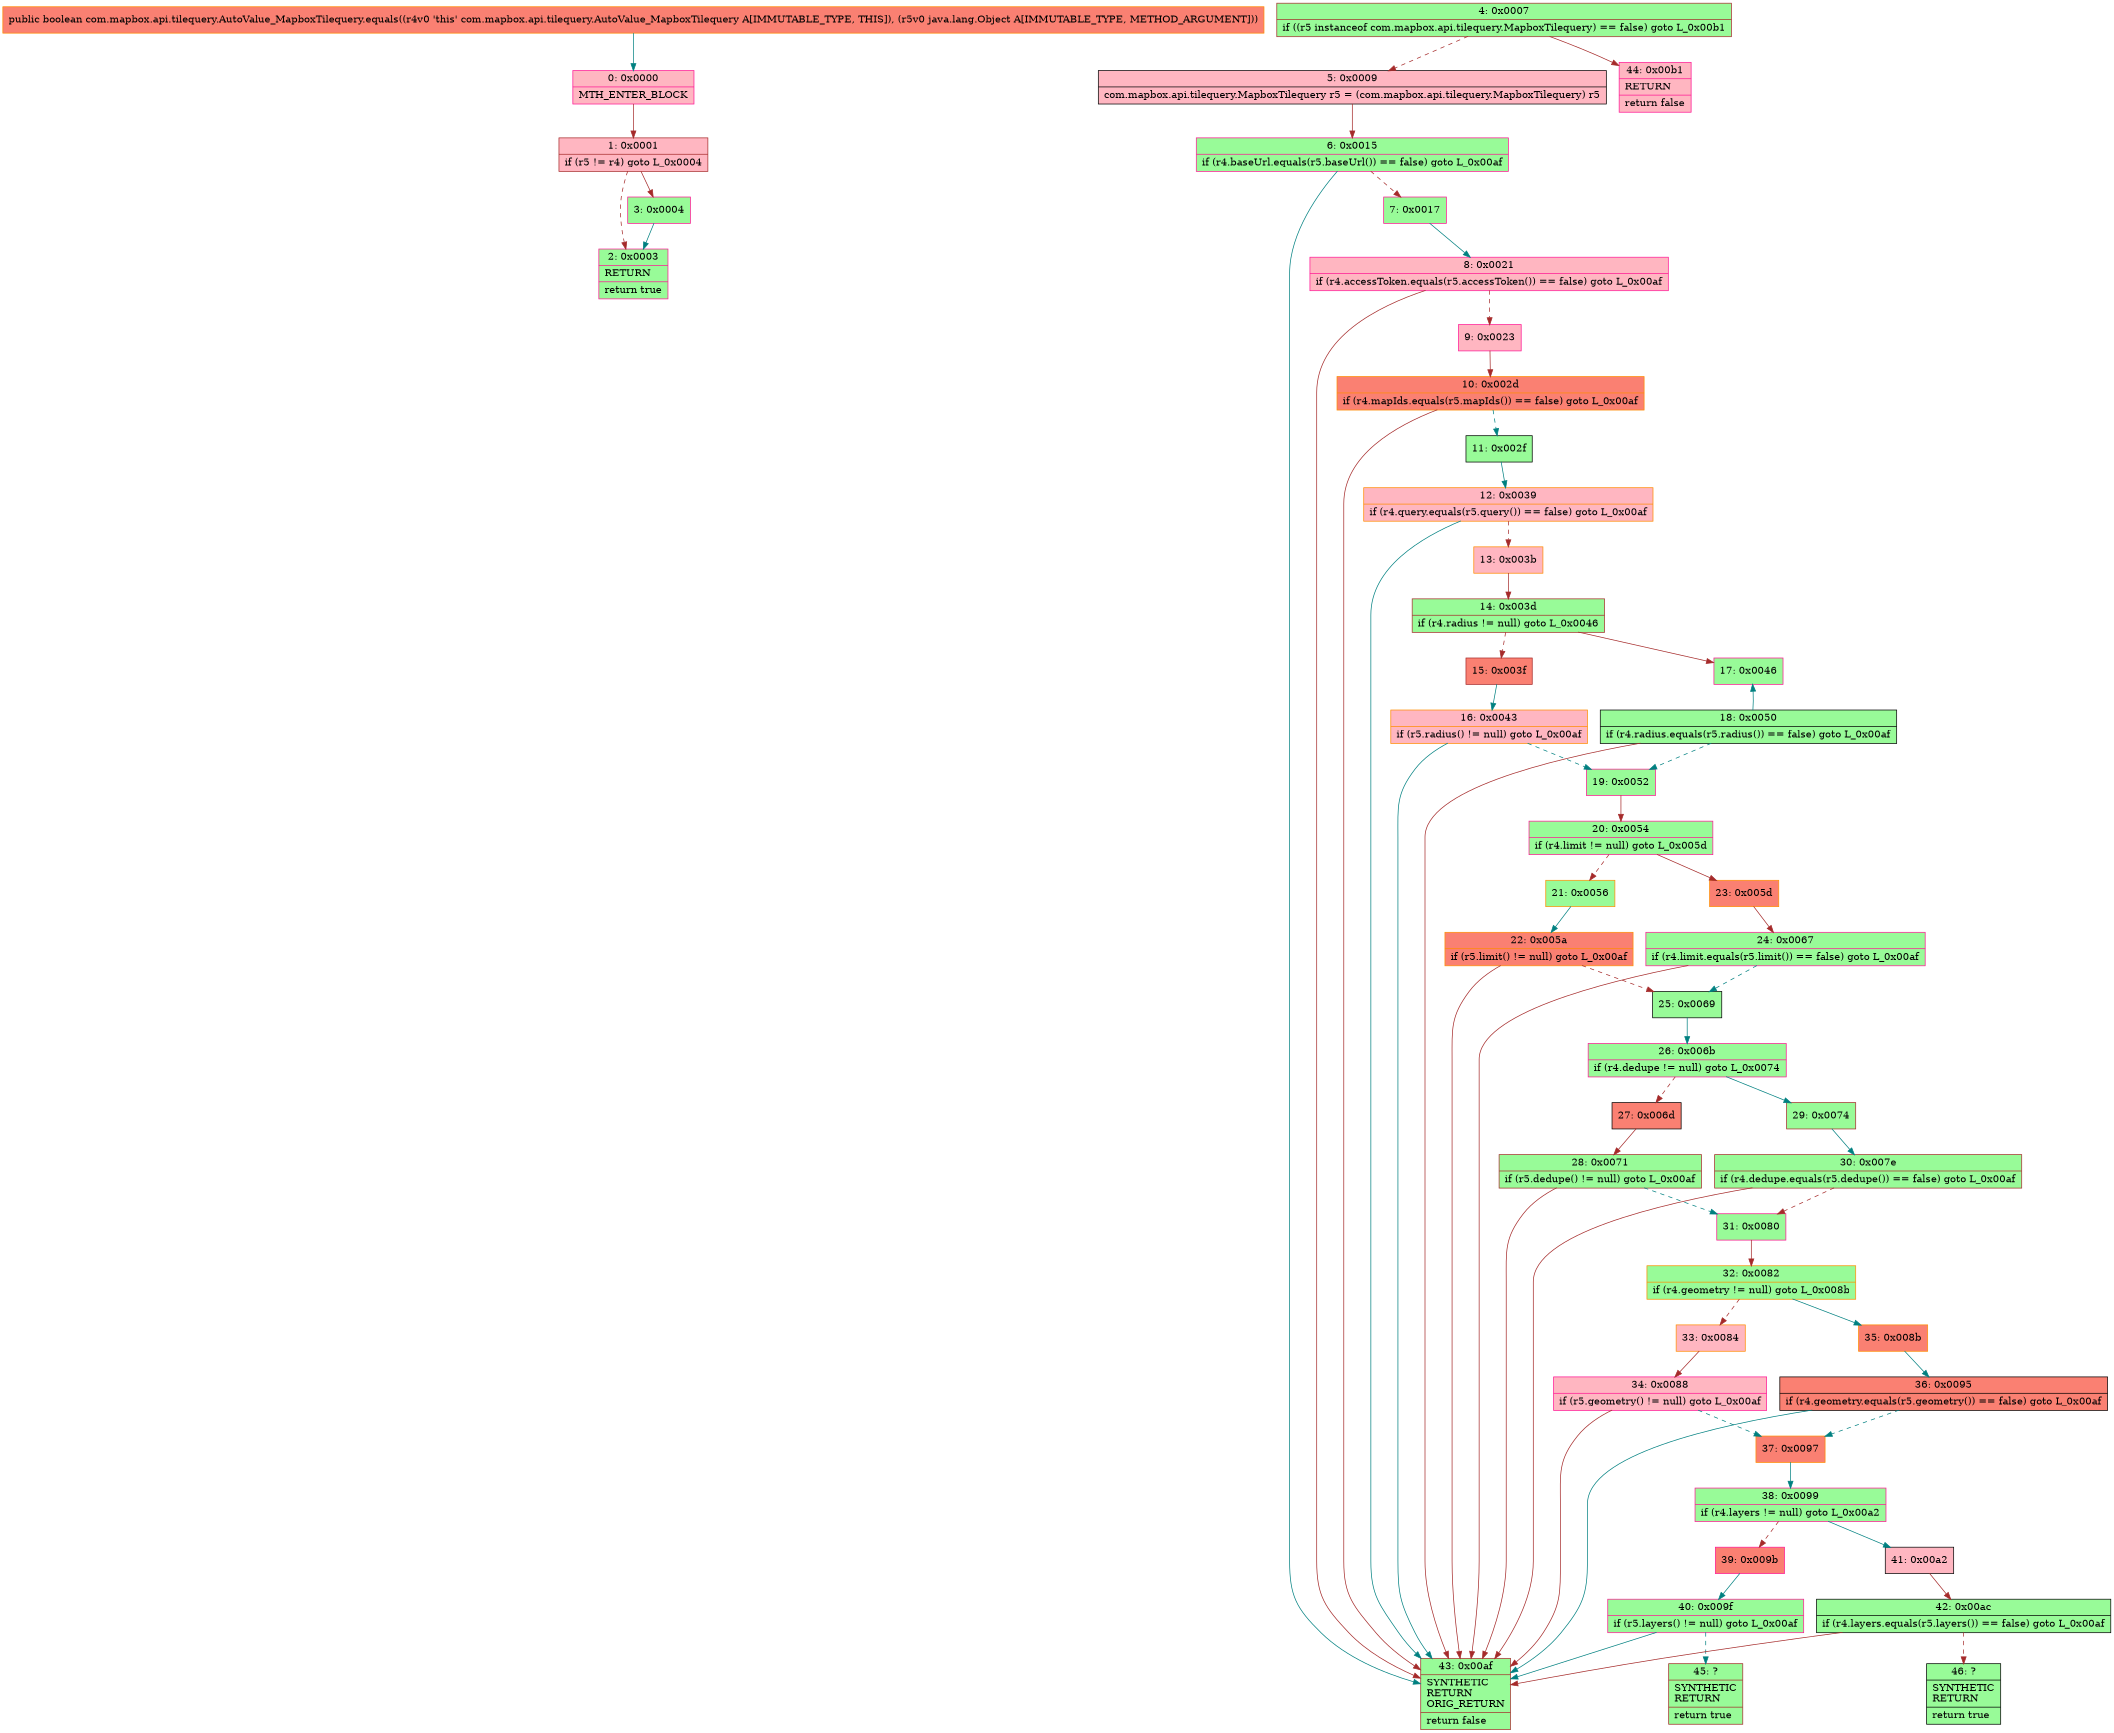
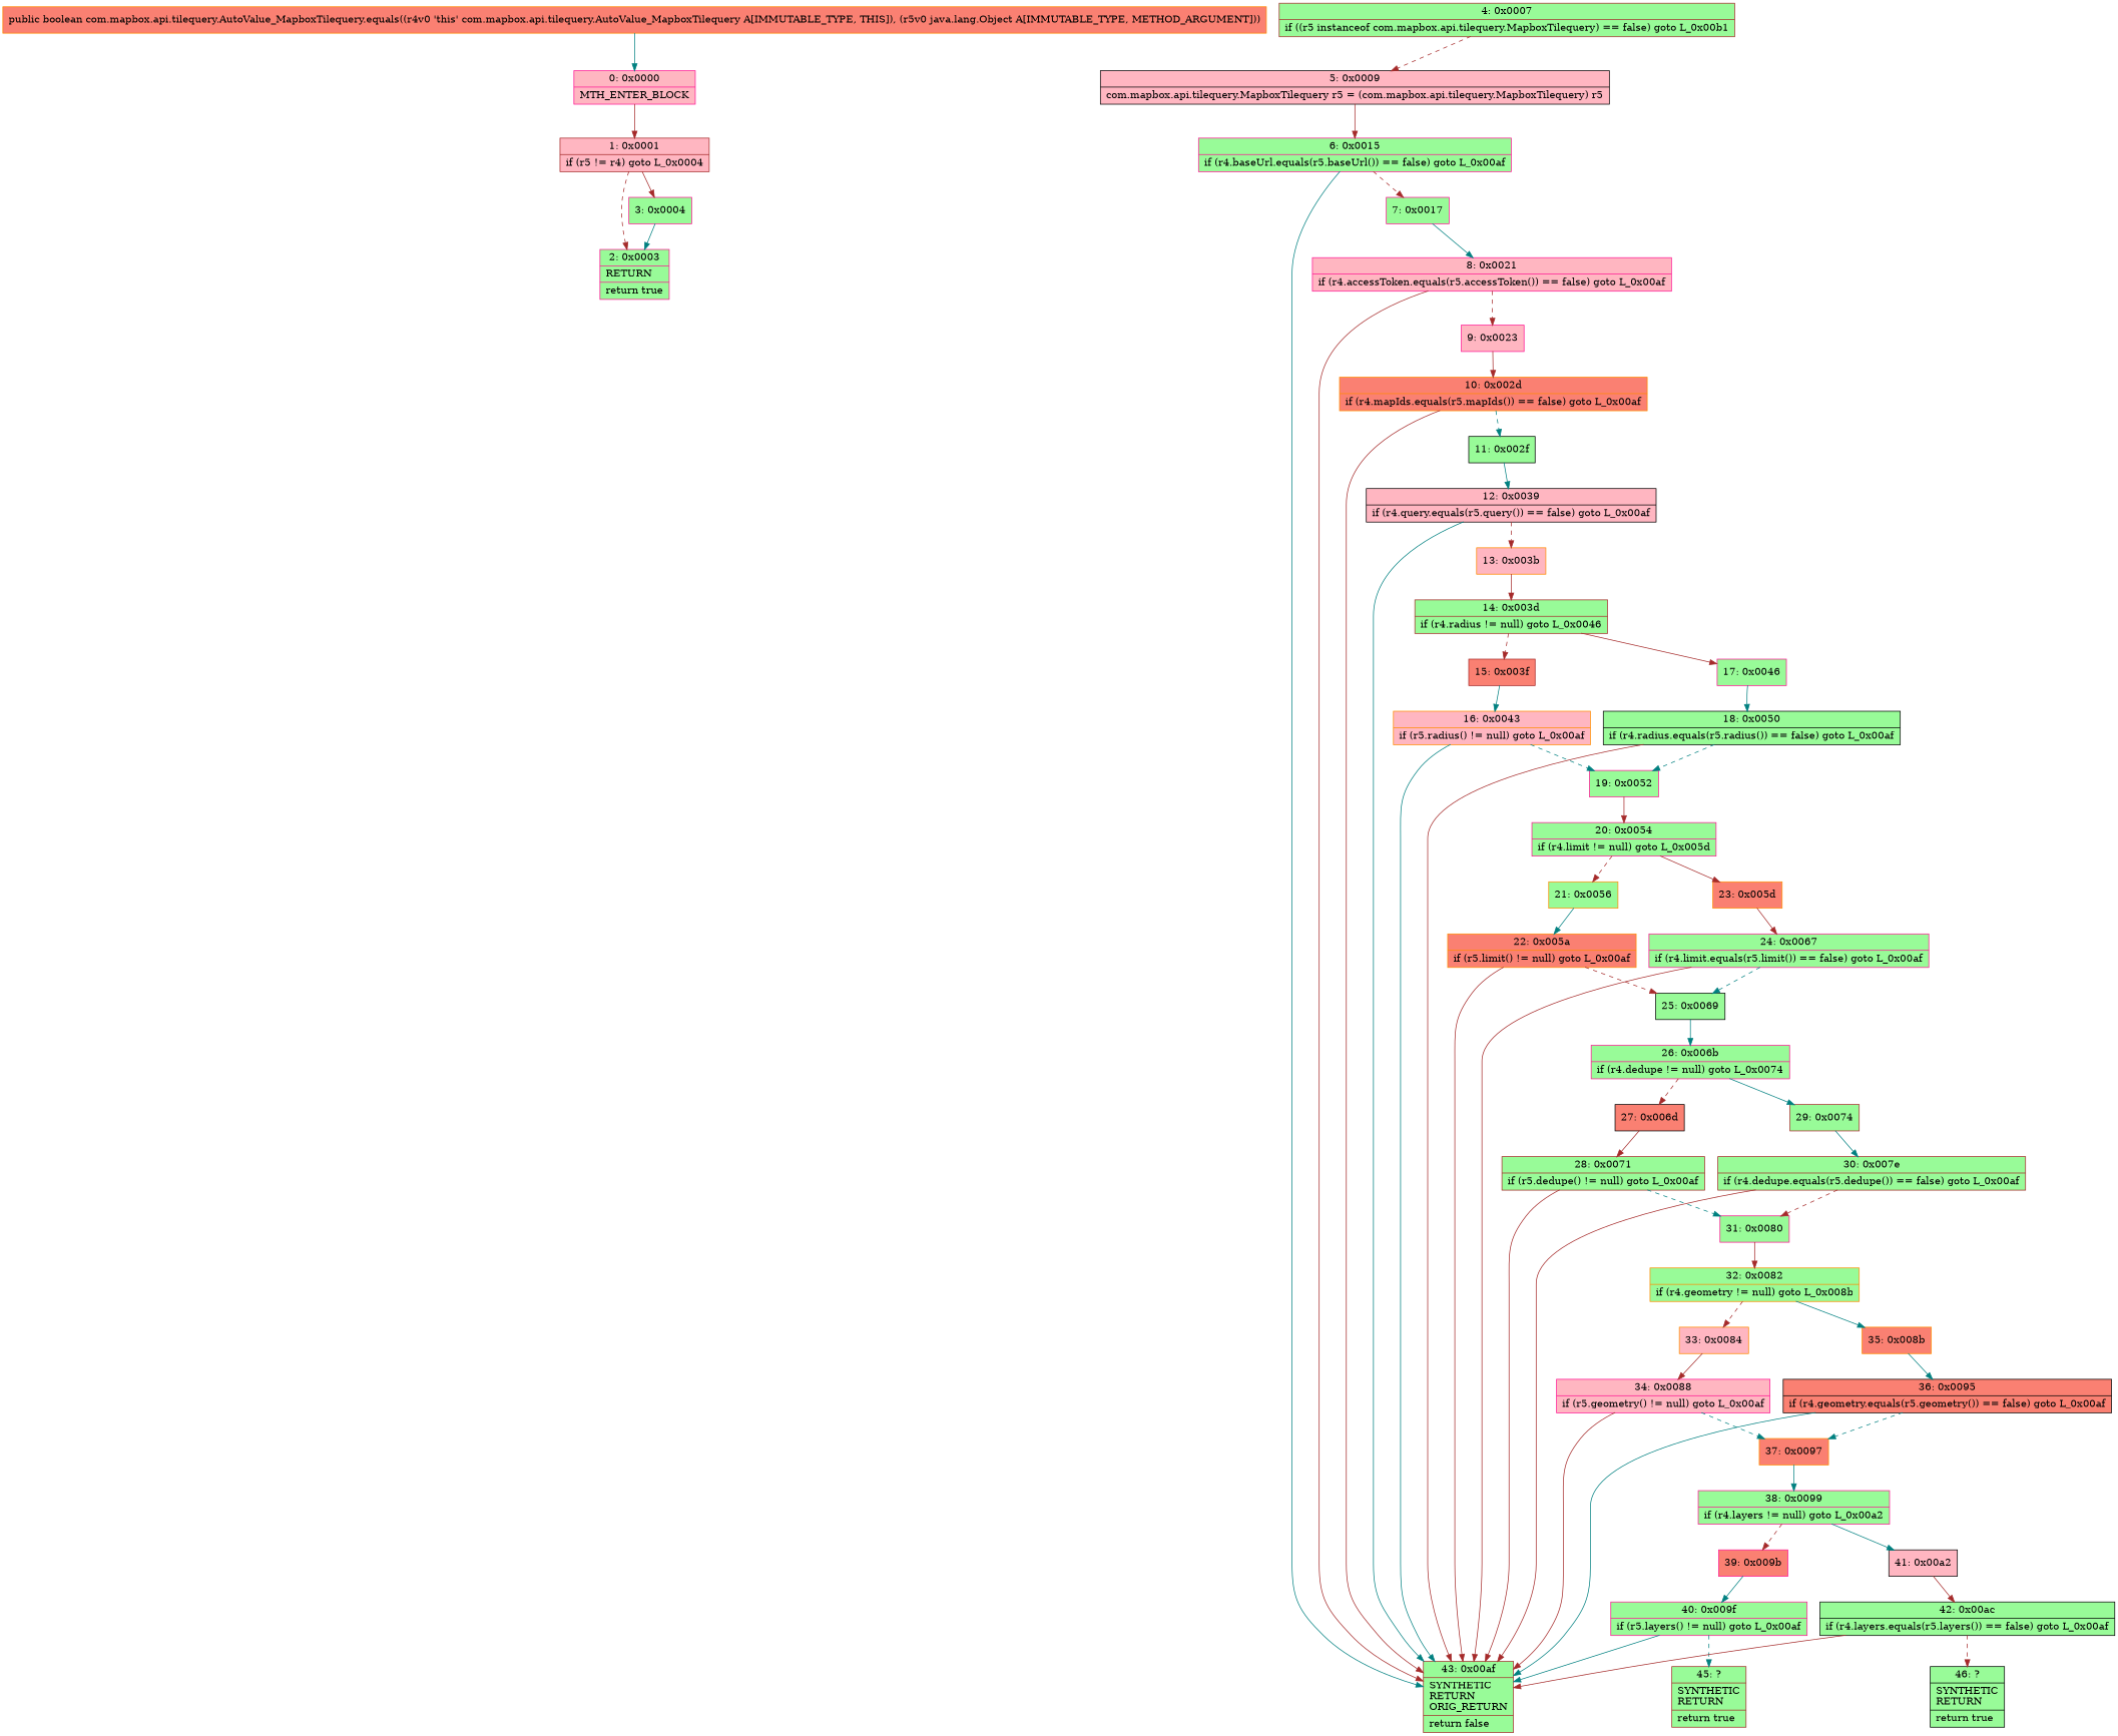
  digraph {
    node [color=deeppink fillcolor=palegreen shape=record style=filled]
    edge [color=brown]
    n1 [fillcolor=lightpink label="{0\:\ 0x0000|MTH_ENTER_BLOCK\l}"]
    n2 [color=brown fillcolor=lightpink label="{1\:\ 0x0001|if (r5 != r4) goto L_0x0004\l}"]
    n3 [label="{2\:\ 0x0003|RETURN\l|return true\l}"]
    n4 [label="{3\:\ 0x0004}"]
    n5 [color=brown label="{4\:\ 0x0007|if ((r5 instanceof com.mapbox.api.tilequery.MapboxTilequery) == false) goto L_0x00b1\l}"]
    n6 [color=black fillcolor=lightpink label="{5\:\ 0x0009|com.mapbox.api.tilequery.MapboxTilequery r5 = (com.mapbox.api.tilequery.MapboxTilequery) r5\l}"]
-   n7 [fillcolor=lightpink label="{44\:\ 0x00b1|RETURN\l|return false\l}"]
    n8 [label="{6\:\ 0x0015|if (r4.baseUrl.equals(r5.baseUrl()) == false) goto L_0x00af\l}"]
    n9 [label="{7\:\ 0x0017}"]
    n10 [color=brown label="{43\:\ 0x00af|SYNTHETIC\lRETURN\lORIG_RETURN\l|return false\l}"]
    n11 [fillcolor=lightpink label="{8\:\ 0x0021|if (r4.accessToken.equals(r5.accessToken()) == false) goto L_0x00af\l}"]
    n12 [fillcolor=lightpink label="{9\:\ 0x0023}"]
    n13 [color=darkorange fillcolor=salmon label="{10\:\ 0x002d|if (r4.mapIds.equals(r5.mapIds()) == false) goto L_0x00af\l}"]
    n14 [color=black label="{11\:\ 0x002f}"]
-   n15 [color=darkorange fillcolor=lightpink label="{12\:\ 0x0039|if (r4.query.equals(r5.query()) == false) goto L_0x00af\l}"]
+   n15 [color=black fillcolor=lightpink label="{12\:\ 0x0039|if (r4.query.equals(r5.query()) == false) goto L_0x00af\l}"]
    n16 [color=darkorange fillcolor=lightpink label="{13\:\ 0x003b}"]
    n17 [color=brown label="{14\:\ 0x003d|if (r4.radius != null) goto L_0x0046\l}"]
    n18 [color=brown fillcolor=salmon label="{15\:\ 0x003f}"]
    n19 [label="{17\:\ 0x0046}"]
    n20 [color=darkorange fillcolor=lightpink label="{16\:\ 0x0043|if (r5.radius() != null) goto L_0x00af\l}"]
    n21 [color=black label="{18\:\ 0x0050|if (r4.radius.equals(r5.radius()) == false) goto L_0x00af\l}"]
    n22 [label="{19\:\ 0x0052}"]
    n23 [label="{20\:\ 0x0054|if (r4.limit != null) goto L_0x005d\l}"]
    n24 [color=darkorange label="{21\:\ 0x0056}"]
    n25 [color=darkorange fillcolor=salmon label="{23\:\ 0x005d}"]
    n26 [color=darkorange fillcolor=salmon label="{22\:\ 0x005a|if (r5.limit() != null) goto L_0x00af\l}"]
    n27 [label="{24\:\ 0x0067|if (r4.limit.equals(r5.limit()) == false) goto L_0x00af\l}"]
    n28 [color=black label="{25\:\ 0x0069}"]
    n29 [label="{26\:\ 0x006b|if (r4.dedupe != null) goto L_0x0074\l}"]
    n30 [color=black fillcolor=salmon label="{27\:\ 0x006d}"]
    n31 [color=brown label="{29\:\ 0x0074}"]
    n32 [color=brown label="{28\:\ 0x0071|if (r5.dedupe() != null) goto L_0x00af\l}"]
    n33 [color=brown label="{30\:\ 0x007e|if (r4.dedupe.equals(r5.dedupe()) == false) goto L_0x00af\l}"]
    n34 [label="{31\:\ 0x0080}"]
    n35 [color=darkorange label="{32\:\ 0x0082|if (r4.geometry != null) goto L_0x008b\l}"]
    n36 [color=darkorange fillcolor=lightpink label="{33\:\ 0x0084}"]
    n37 [color=darkorange fillcolor=salmon label="{35\:\ 0x008b}"]
    n38 [fillcolor=lightpink label="{34\:\ 0x0088|if (r5.geometry() != null) goto L_0x00af\l}"]
    n39 [color=black fillcolor=salmon label="{36\:\ 0x0095|if (r4.geometry.equals(r5.geometry()) == false) goto L_0x00af\l}"]
    n40 [color=darkorange fillcolor=salmon label="{37\:\ 0x0097}"]
    n41 [label="{38\:\ 0x0099|if (r4.layers != null) goto L_0x00a2\l}"]
    n42 [fillcolor=salmon label="{39\:\ 0x009b}"]
    n43 [color=black fillcolor=lightpink label="{41\:\ 0x00a2}"]
    n44 [label="{40\:\ 0x009f|if (r5.layers() != null) goto L_0x00af\l}"]
    n45 [color=black label="{42\:\ 0x00ac|if (r4.layers.equals(r5.layers()) == false) goto L_0x00af\l}"]
    n46 [color=brown label="{45\:\ ?|SYNTHETIC\lRETURN\l|return true\l}"]
    n47 [color=black label="{46\:\ ?|SYNTHETIC\lRETURN\l|return true\l}"]
    n48 [color=darkorange fillcolor=salmon label="{public boolean com.mapbox.api.tilequery.AutoValue_MapboxTilequery.equals((r4v0 'this' com.mapbox.api.tilequery.AutoValue_MapboxTilequery A[IMMUTABLE_TYPE, THIS]), (r5v0 java.lang.Object A[IMMUTABLE_TYPE, METHOD_ARGUMENT])) }"]
    n1 -> n2
    n2 -> n3 [style=dashed]
    n2 -> n4
    n4 -> n3 [color=teal]
    n5 -> n6 [style=dashed]
-   n5 -> n7
    n6 -> n8
    n8 -> n9 [style=dashed]
    n8 -> n10 [color=teal]
    n9 -> n11 [color=teal]
    n11 -> n10
    n11 -> n12 [style=dashed]
    n12 -> n13
    n13 -> n10
    n13 -> n14 [color=teal style=dashed]
    n14 -> n15 [color=teal]
    n15 -> n10 [color=teal]
    n15 -> n16 [style=dashed]
    n16 -> n17
    n17 -> n18 [style=dashed]
    n17 -> n19
    n18 -> n20 [color=teal]
-   n21 -> n19 [color=teal]
+   n19 -> n21 [color=teal]
    n20 -> n10 [color=teal]
    n20 -> n22 [color=teal style=dashed]
    n21 -> n10
    n21 -> n22 [color=teal style=dashed]
    n22 -> n23
    n23 -> n24 [style=dashed]
    n23 -> n25
    n24 -> n26 [color=teal]
    n25 -> n27
    n26 -> n10
    n26 -> n28 [style=dashed]
    n27 -> n10
    n27 -> n28 [color=teal style=dashed]
    n28 -> n29 [color=teal]
    n29 -> n30 [style=dashed]
    n29 -> n31 [color=teal]
    n30 -> n32
    n31 -> n33 [color=teal]
    n32 -> n10
    n32 -> n34 [color=teal style=dashed]
    n33 -> n10
    n33 -> n34 [style=dashed]
    n34 -> n35
    n35 -> n36 [style=dashed]
    n35 -> n37 [color=teal]
    n36 -> n38
    n37 -> n39 [color=teal]
    n38 -> n10
    n38 -> n40 [color=teal style=dashed]
    n39 -> n10 [color=teal]
    n39 -> n40 [color=teal style=dashed]
    n40 -> n41 [color=teal]
    n41 -> n42 [style=dashed]
    n41 -> n43 [color=teal]
    n42 -> n44 [color=teal]
    n43 -> n45
    n44 -> n10 [color=teal]
    n44 -> n46 [color=teal style=dashed]
    n45 -> n10
    n45 -> n47 [style=dashed]
    n48 -> n1 [color=teal]
  }
